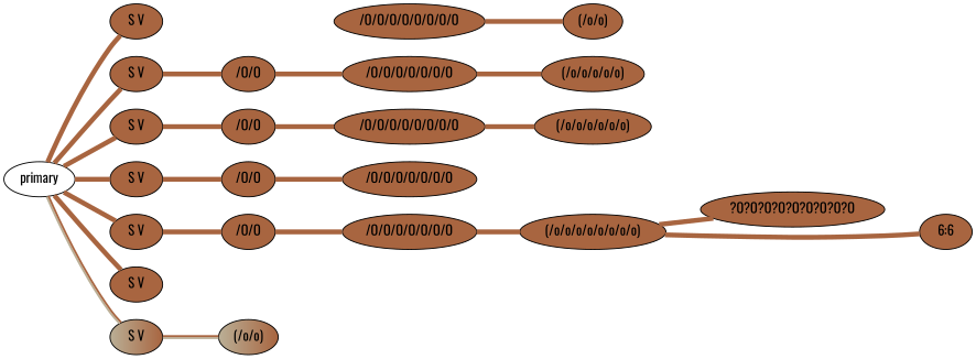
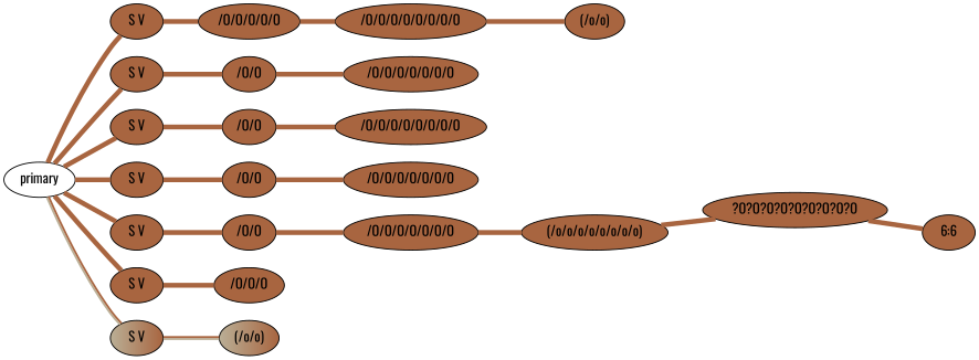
  graph {
    fontname=Oswald
    rankdir=LR
    node [fillcolor="#A86540" fontcolor="#000000" fontname=Oswald qtype=knot_node style=filled knot_spin=S knot_type=S]
    edge [color="#A86540" fontname=Oswald penwidth=5 qtype=knot_link]
    n1 [label="S V" pendant_attach=V pendant_colors="#A86540" pendant_length=29.0 pendant_ply=S qtype=pendant_node knot_spin="" knot_type=""]
+   n2 [knot_position=7.5 knot_value=5 label="/O/O/O/O/O"]
    n3 [knot_position=14.0 knot_value=8 label="/O/O/O/O/O/O/O/O"]
    primary [fillcolor="" fontcolor="" qtype="" style="" knot_spin="" knot_type=""]
    n5 [label="S V" pendant_attach=V pendant_colors="#A86540" pendant_length=26.0 pendant_ply=S qtype=pendant_node knot_spin="" knot_type=""]
    n6 [label="S V" pendant_attach=V pendant_colors="#A86540" pendant_length=25.5 pendant_ply=S qtype=pendant_node knot_spin="" knot_type=""]
    n7 [label="S V" pendant_attach=V pendant_colors="#A86540" pendant_length=28.5 pendant_ply=S qtype=pendant_node knot_spin="" knot_type=""]
    n8 [label="S V" pendant_attach=V pendant_colors="#A86540" pendant_length=28.0 pendant_ply=S qtype=pendant_node knot_spin="" knot_type=""]
    n9 [label="S V" pendant_attach=V pendant_colors="#A86540" pendant_length=32.5 pendant_ply=S qtype=pendant_node knot_spin="" knot_type=""]
    n10 [fillcolor="#BAAF96:#A86540" label="S V" pendant_attach=V pendant_colors="#BAAF96:#A86540" pendant_length=41.5 pendant_ply=S qtype=pendant_node knot_spin="" knot_type=""]
    n11 [knot_position=7.0 knot_value=2 label="/O/O"]
    n12 [knot_position=7.0 knot_value=2 label="/O/O"]
    n13 [knot_position=7.5 knot_value=2 label="/O/O"]
    n14 [knot_position=7.5 knot_value=2 label="/O/O"]
+   n15 [knot_position=8.0 knot_value=3 label="/O/O/O"]
    n16 [fillcolor="#BAAF96:#A86540" knot_position=20.5 knot_type=L knot_value=2 label="(/o/o)"]
    n17 [knot_position=21.5 knot_type=L knot_value=2 label="(/o/o)"]
    n18 [knot_position=14.0 knot_value=7 label="/O/O/O/O/O/O/O"]
-   n19 [knot_position=20.5 knot_type=L knot_value=5 label="(/o/o/o/o/o)"]
    n20 [knot_position=14.0 knot_value=8 label="/O/O/O/O/O/O/O/O"]
-   n21 [knot_position=20.5 knot_type=L knot_value=6 label="(/o/o/o/o/o/o)"]
    n22 [knot_position=14.0 knot_value=7 label="/O/O/O/O/O/O/O"]
    n23 [knot_position=14.0 knot_value=7 label="/O/O/O/O/O/O/O"]
    n24 [knot_position=20.0 knot_type=L knot_value=8 label="(/o/o/o/o/o/o/o/o)"]
    n25 [knot_position=14.0 knot_spin=N knot_value=9 label="?O?O?O?O?O?O?O?O?O"]
    n26 [knot_position=0 knot_spin=DIR knot_type=IR knot_value=1 label="6:6"]
+   n1 -- n2
+   n2 -- n3
    n3 -- n17
    primary -- n1 [qtype=pendant_link]
    primary -- n5 [qtype=pendant_link]
    primary -- n6 [qtype=pendant_link]
    primary -- n7 [qtype=pendant_link]
    primary -- n8 [qtype=pendant_link]
    primary -- n9 [qtype=pendant_link]
    primary -- n10 [color="#BAAF96:#A86540" penwidth=2 qtype=pendant_link]
    n5 -- n11
    n6 -- n12
    n7 -- n13
    n8 -- n14
+   n9 -- n15
    n10 -- n16 [color="#BAAF96:#A86540" penwidth=2]
    n11 -- n18
    n12 -- n20
    n13 -- n22
    n14 -- n23
-   n18 -- n19
-   n20 -- n21
    n23 -- n24
    n24 -- n25
-   n24 -- n26
+   n25 -- n26
  }
